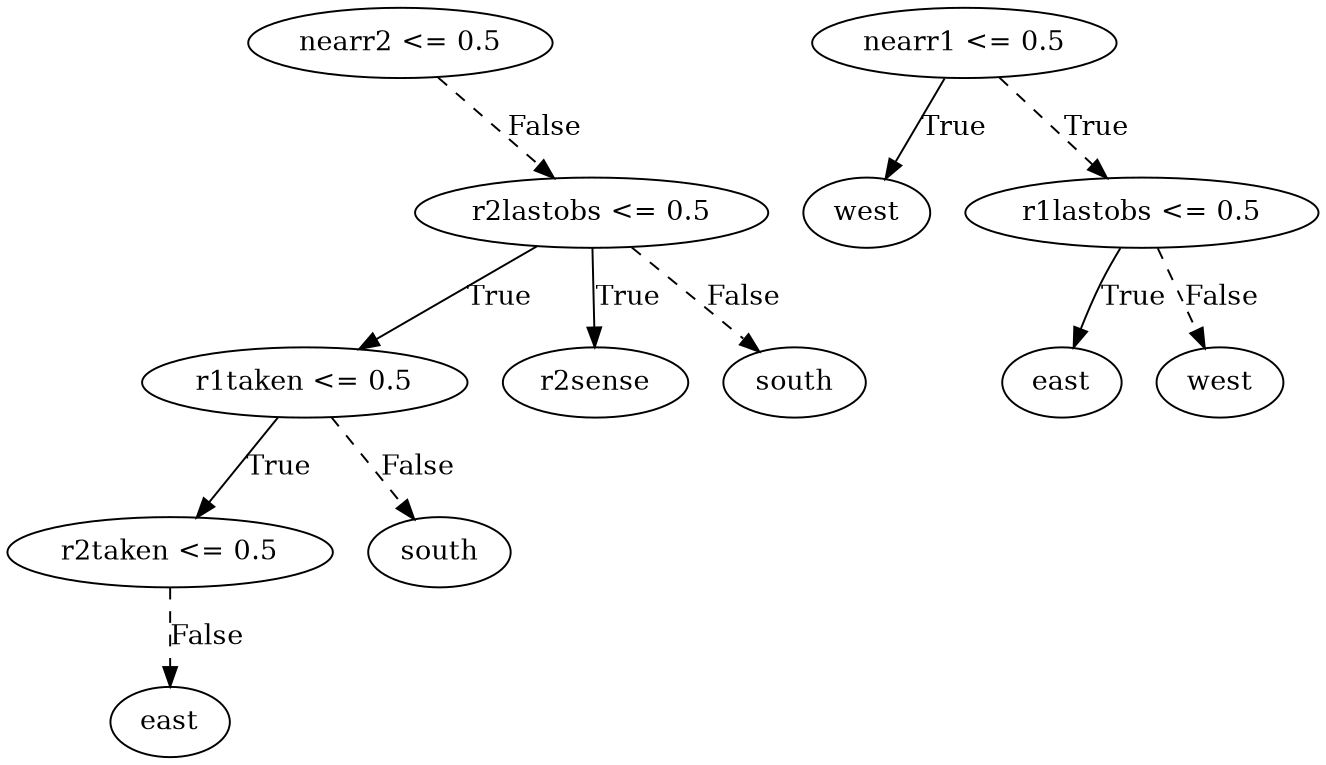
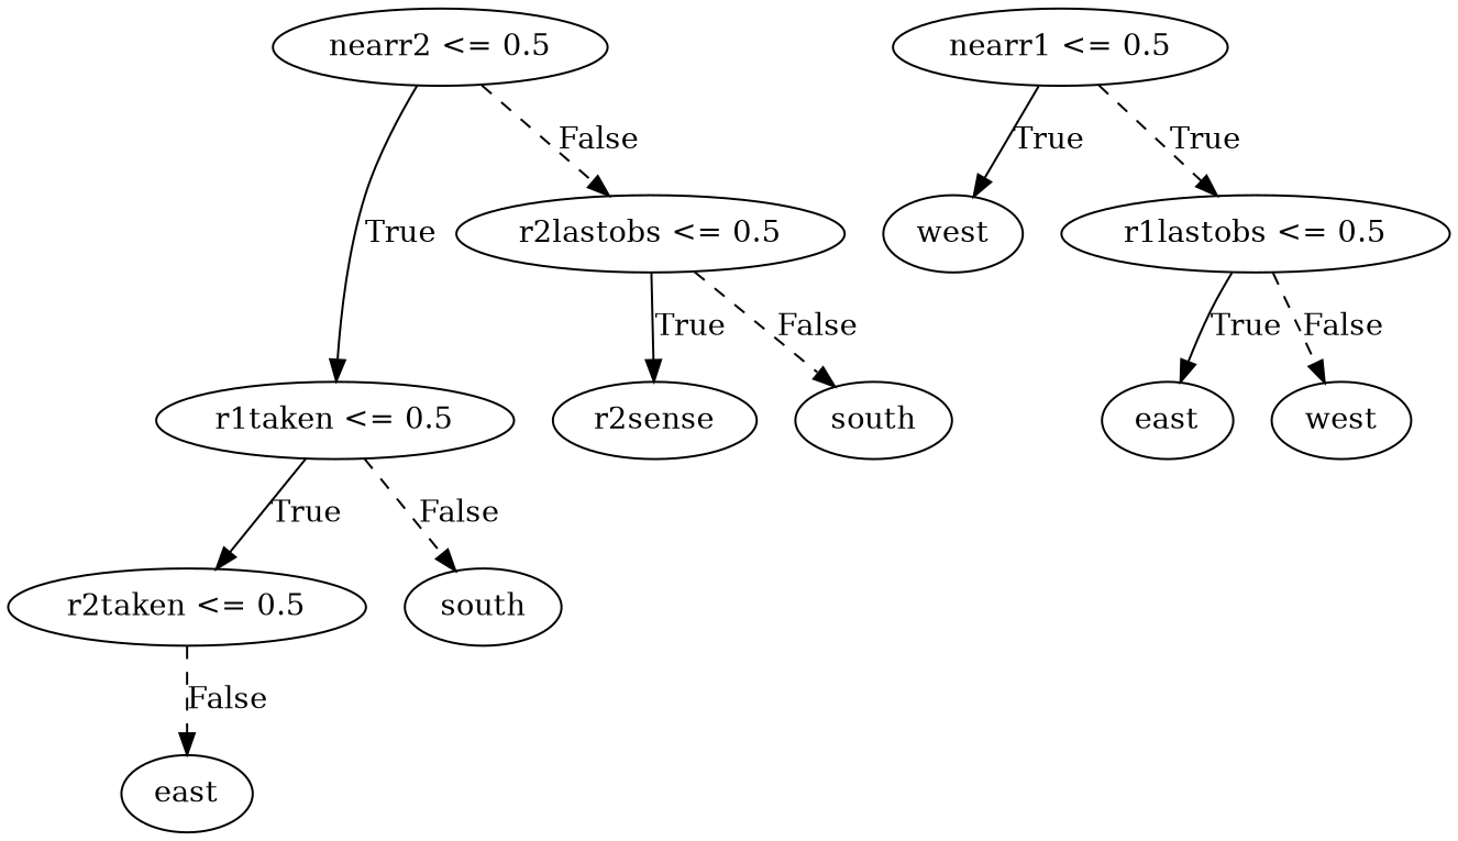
  digraph {
    edge [style=dashed]
    n1 [label="nearr2 <= 0.5"]
    n2 [label="r1taken <= 0.5"]
    n3 [label="r2lastobs <= 0.5"]
    n4 [label="r2taken <= 0.5"]
    n5 [label=south]
    n6 [label=r2sense]
    n7 [label=south]
    n8 [label=east]
    n9 [label="nearr1 <= 0.5"]
    n10 [label=west]
    n11 [label="r1lastobs <= 0.5"]
    n12 [label=east]
    n13 [label=west]
-   n3 -> n2 [label=True style=""]
+   n1 -> n2 [label=True style=""]
    n1 -> n3 [label=False]
    n2 -> n4 [label=True style=""]
    n2 -> n5 [label=False]
    n3 -> n6 [label=True style=""]
    n3 -> n7 [label=False]
    n4 -> n8 [label=False]
    n9 -> n10 [label=True style=""]
    n9 -> n11 [label=True]
    n11 -> n12 [label=True style=""]
    n11 -> n13 [label=False]
  }
